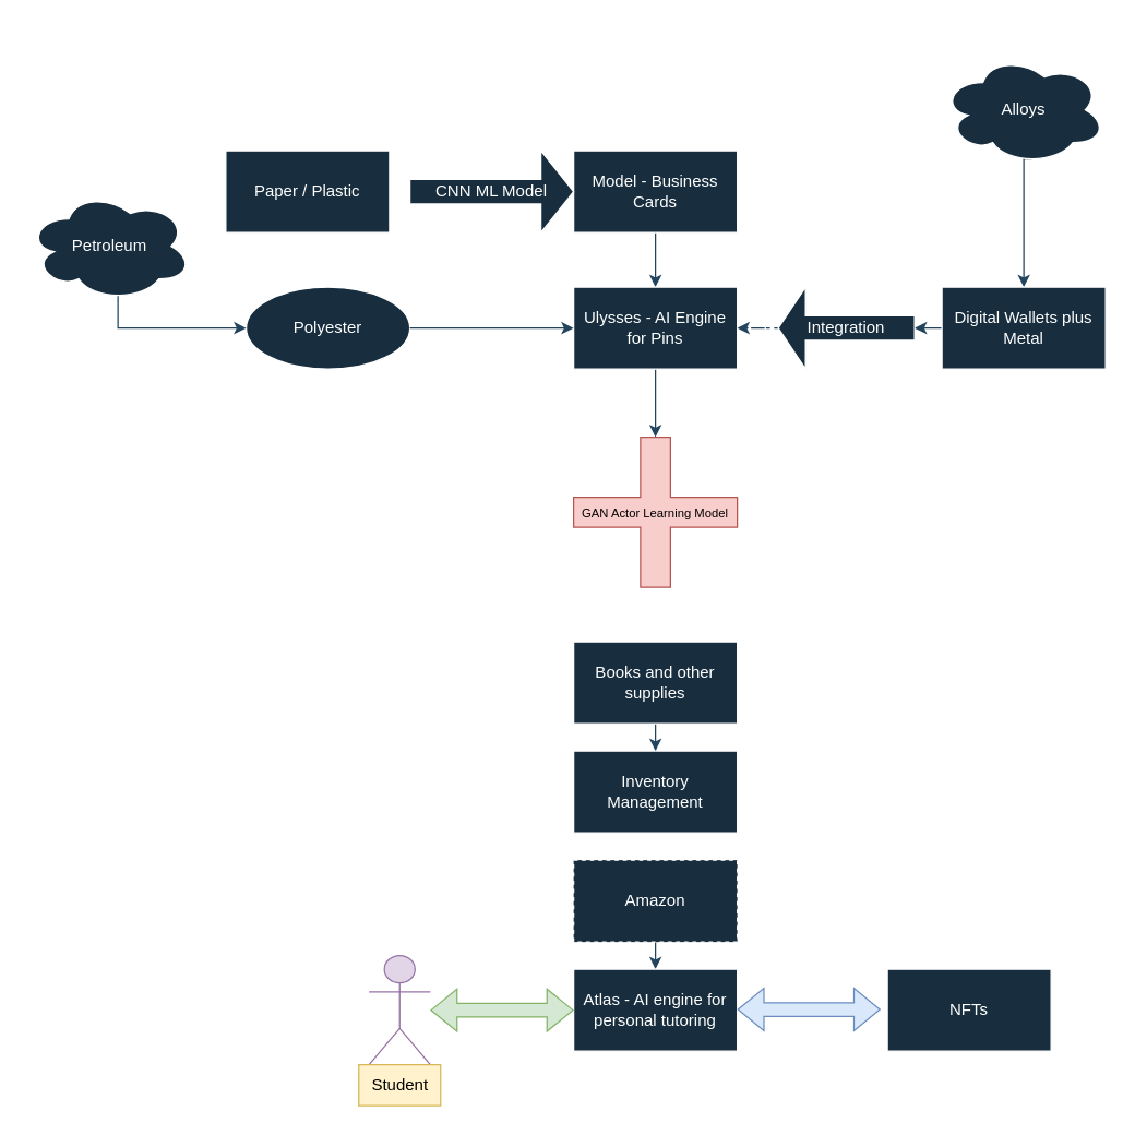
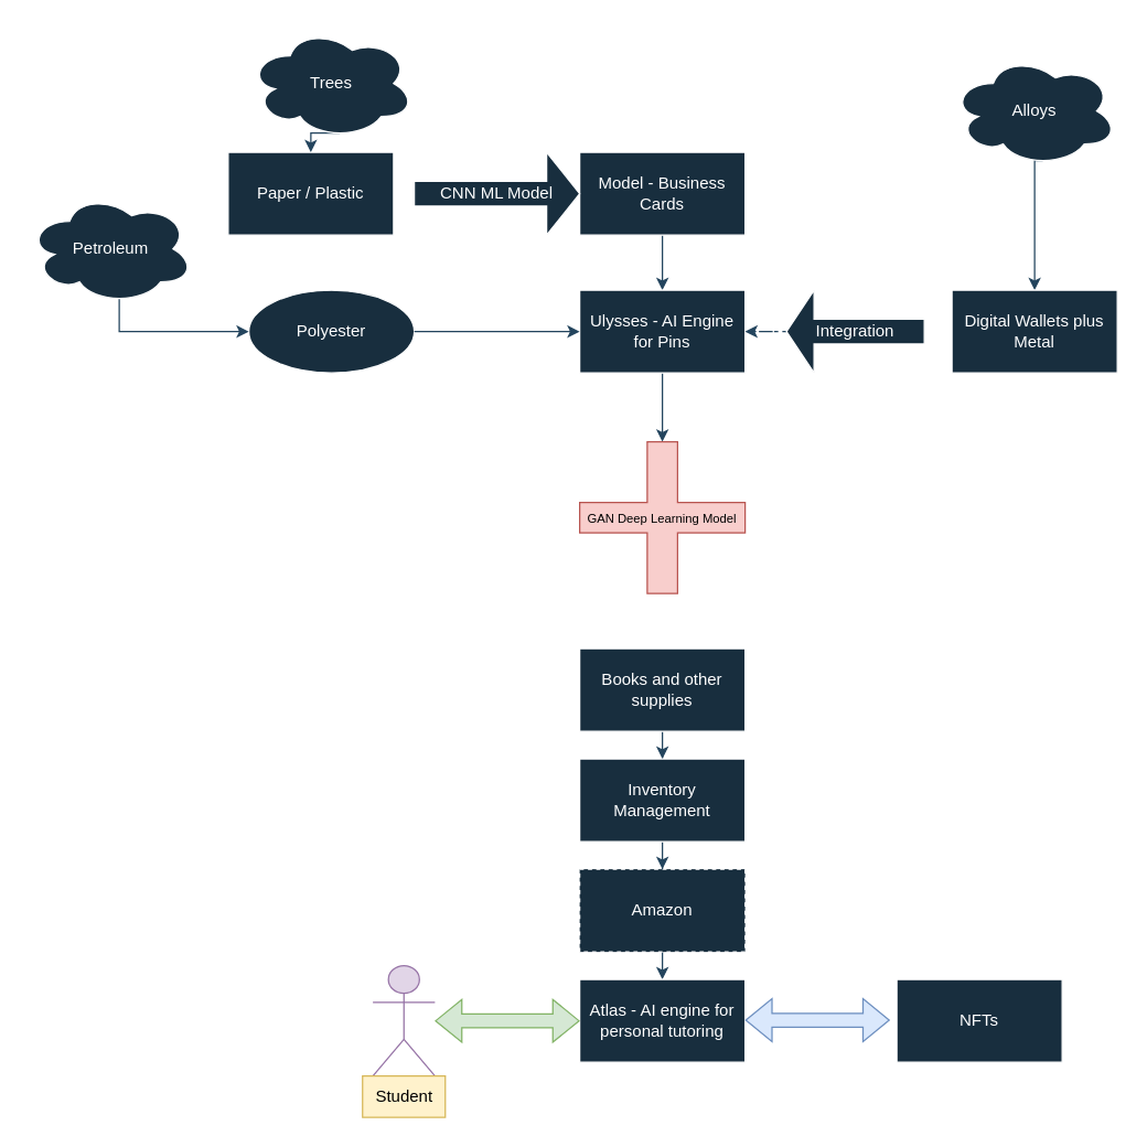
  <mxCell id="0" />
  <mxCell id="1" parent="0" />
  <mxCell id="2" style="edgeStyle=orthogonalEdgeStyle;rounded=0;orthogonalLoop=1;jettySize=auto;html=1;exitX=0.5;exitY=1;exitDx=0;exitDy=0;entryX=0.5;entryY=0;entryDx=0;entryDy=0;strokeColor=#23445D;" edge="1" parent="1" source="3" target="27"><mxGeometry relative="1" as="geometry" /></mxCell>
  <mxCell id="3" value="Amazon" style="rounded=0;whiteSpace=wrap;html=1;labelBackgroundColor=none;fillColor=#182E3E;strokeColor=#FFFFFF;fontColor=#FFFFFF;dashed=1;" vertex="1" parent="1"><mxGeometry x="420" y="630" width="120" height="60" as="geometry" /></mxCell>
  <mxCell id="4" value="Polyester " style="ellipse;whiteSpace=wrap;html=1;labelBackgroundColor=none;fillColor=#182E3E;strokeColor=#FFFFFF;fontColor=#FFFFFF;" vertex="1" parent="1"><mxGeometry x="180" y="210" width="120" height="60" as="geometry" /></mxCell>
  <mxCell id="5" value="" style="edgeStyle=orthogonalEdgeStyle;rounded=0;orthogonalLoop=1;jettySize=auto;html=1;strokeColor=#23445D;" edge="1" parent="1" source="6" target="15"><mxGeometry relative="1" as="geometry" /></mxCell>
  <mxCell id="6" value="Books and other supplies" style="rounded=0;whiteSpace=wrap;html=1;labelBackgroundColor=none;fillColor=#182E3E;strokeColor=#FFFFFF;fontColor=#FFFFFF;" vertex="1" parent="1"><mxGeometry x="420" y="470" width="120" height="60" as="geometry" /></mxCell>
  <mxCell id="7" value="Paper / Plastic" style="rounded=0;whiteSpace=wrap;html=1;labelBackgroundColor=none;fillColor=#182E3E;strokeColor=#FFFFFF;fontColor=#FFFFFF;" vertex="1" parent="1"><mxGeometry x="165" y="110" width="120" height="60" as="geometry" /></mxCell>
  <mxCell id="8" value="" style="edgeStyle=orthogonalEdgeStyle;rounded=0;orthogonalLoop=1;jettySize=auto;html=1;strokeColor=#23445D;" edge="1" parent="1" source="9" target="19"><mxGeometry relative="1" as="geometry" /></mxCell>
  <mxCell id="9" value="Model - Business Cards" style="rounded=0;whiteSpace=wrap;html=1;labelBackgroundColor=none;fillColor=#182E3E;strokeColor=#FFFFFF;fontColor=#FFFFFF;" vertex="1" parent="1"><mxGeometry x="420" y="110" width="120" height="60" as="geometry" /></mxCell>
+ <mxCell id="10" style="edgeStyle=orthogonalEdgeStyle;rounded=0;orthogonalLoop=1;jettySize=auto;html=1;exitX=0.55;exitY=0.95;exitDx=0;exitDy=0;exitPerimeter=0;entryX=0.5;entryY=0;entryDx=0;entryDy=0;labelBackgroundColor=none;strokeColor=#23445D;fontColor=default;" edge="1" parent="1" source="11" target="7"><mxGeometry relative="1" as="geometry" /></mxCell>
+ <mxCell id="11" value="Trees" style="ellipse;shape=cloud;whiteSpace=wrap;html=1;labelBackgroundColor=none;fillColor=#182E3E;strokeColor=#FFFFFF;fontColor=#FFFFFF;" vertex="1" parent="1"><mxGeometry x="180" y="20" width="120" height="80" as="geometry" /></mxCell>
  <mxCell id="12" style="edgeStyle=orthogonalEdgeStyle;rounded=0;orthogonalLoop=1;jettySize=auto;html=1;exitX=0.55;exitY=0.95;exitDx=0;exitDy=0;exitPerimeter=0;entryX=0;entryY=0.5;entryDx=0;entryDy=0;labelBackgroundColor=none;strokeColor=#23445D;fontColor=default;" edge="1" parent="1" source="13" target="4"><mxGeometry relative="1" as="geometry"><Array as="points"><mxPoint x="86" y="240" /></Array></mxGeometry></mxCell>
  <mxCell id="13" value="Petroleum" style="ellipse;shape=cloud;whiteSpace=wrap;html=1;labelBackgroundColor=none;fillColor=#182E3E;strokeColor=#FFFFFF;fontColor=#FFFFFF;" vertex="1" parent="1"><mxGeometry x="20" y="140" width="120" height="80" as="geometry" /></mxCell>
+ <mxCell id="14" value="" style="edgeStyle=orthogonalEdgeStyle;rounded=0;orthogonalLoop=1;jettySize=auto;html=1;strokeColor=#23445D;" edge="1" parent="1" source="15" target="3"><mxGeometry relative="1" as="geometry" /></mxCell>
  <mxCell id="15" value="Inventory Management" style="rounded=0;whiteSpace=wrap;html=1;labelBackgroundColor=none;fillColor=#182E3E;strokeColor=#FFFFFF;fontColor=#FFFFFF;" vertex="1" parent="1"><mxGeometry x="420" y="550" width="120" height="60" as="geometry" /></mxCell>
  <mxCell id="16" style="edgeStyle=orthogonalEdgeStyle;rounded=0;orthogonalLoop=1;jettySize=auto;html=1;exitX=0.55;exitY=0.95;exitDx=0;exitDy=0;exitPerimeter=0;strokeColor=#23445D;" edge="1" parent="1" source="17" target="21"><mxGeometry relative="1" as="geometry"><mxPoint x="754" y="140" as="targetPoint" /><Array as="points"><mxPoint x="750" y="116" /></Array></mxGeometry></mxCell>
  <mxCell id="17" value="Alloys" style="ellipse;shape=cloud;whiteSpace=wrap;html=1;labelBackgroundColor=none;fillColor=#182E3E;strokeColor=#FFFFFF;fontColor=#FFFFFF;" vertex="1" parent="1"><mxGeometry x="690" y="40" width="120" height="80" as="geometry" /></mxCell>
  <mxCell id="18" value="" style="edgeStyle=orthogonalEdgeStyle;rounded=0;orthogonalLoop=1;jettySize=auto;html=1;strokeColor=#23445D;" edge="1" parent="1" source="19" target="26"><mxGeometry relative="1" as="geometry" /></mxCell>
  <mxCell id="19" value="Ulysses - AI Engine for Pins" style="rounded=0;whiteSpace=wrap;html=1;labelBackgroundColor=none;fillColor=#182E3E;strokeColor=#FFFFFF;fontColor=#FFFFFF;" vertex="1" parent="1"><mxGeometry x="420" y="210" width="120" height="60" as="geometry" /></mxCell>
- <mxCell id="20" value="" style="edgeStyle=orthogonalEdgeStyle;rounded=0;orthogonalLoop=1;jettySize=auto;html=1;labelBackgroundColor=none;strokeColor=#23445D;fontColor=default;" edge="1" parent="1" source="21" target="24"><mxGeometry relative="1" as="geometry" /></mxCell>
  <mxCell id="21" value="&lt;div&gt;Digital Wallets plus Metal&lt;/div&gt;" style="rounded=0;whiteSpace=wrap;html=1;labelBackgroundColor=none;fillColor=#182E3E;strokeColor=#FFFFFF;fontColor=#FFFFFF;" vertex="1" parent="1"><mxGeometry x="690" y="210" width="120" height="60" as="geometry" /></mxCell>
  <mxCell id="22" value="CNN ML Model" style="shape=singleArrow;whiteSpace=wrap;html=1;labelBackgroundColor=none;fillColor=#182E3E;strokeColor=#FFFFFF;fontColor=#FFFFFF;" vertex="1" parent="1"><mxGeometry x="300" y="110" width="120" height="60" as="geometry" /></mxCell>
  <mxCell id="23" value="" style="edgeStyle=orthogonalEdgeStyle;rounded=0;orthogonalLoop=1;jettySize=auto;html=1;strokeColor=#23445D;dashed=1;" edge="1" parent="1" source="24" target="19"><mxGeometry relative="1" as="geometry" /></mxCell>
  <mxCell id="24" value="Integration" style="shape=singleArrow;direction=west;whiteSpace=wrap;html=1;labelBackgroundColor=none;fillColor=#182E3E;strokeColor=#FFFFFF;fontColor=#FFFFFF;" vertex="1" parent="1"><mxGeometry x="570" y="210" width="100" height="60" as="geometry" /></mxCell>
  <mxCell id="25" value="" style="endArrow=classic;html=1;rounded=0;strokeColor=#23445D;exitX=1;exitY=0.5;exitDx=0;exitDy=0;entryX=0;entryY=0.5;entryDx=0;entryDy=0;" edge="1" parent="1" source="4" target="19"><mxGeometry width="50" height="50" relative="1" as="geometry"><mxPoint x="260" y="290" as="sourcePoint" /><mxPoint x="310" y="240" as="targetPoint" /></mxGeometry></mxCell>
- <mxCell id="26" value="&lt;font style=&quot;font-size: 9px;&quot;&gt;GAN Actor Learning Model&lt;/font&gt;" style="shape=cross;whiteSpace=wrap;html=1;strokeColor=#b85450;fillColor=#f8cecc;" vertex="1" parent="1"><mxGeometry x="420" y="320" width="120" height="110" as="geometry" /></mxCell>
+ <mxCell id="26" value="&lt;font style=&quot;font-size: 9px;&quot;&gt;GAN Deep Learning Model&lt;/font&gt;" style="shape=cross;whiteSpace=wrap;html=1;strokeColor=#b85450;fillColor=#f8cecc;" vertex="1" parent="1"><mxGeometry x="420" y="320" width="120" height="110" as="geometry" /></mxCell>
  <mxCell id="27" value="Atlas - AI engine for personal tutoring" style="rounded=0;whiteSpace=wrap;html=1;labelBackgroundColor=none;fillColor=#182E3E;strokeColor=#FFFFFF;fontColor=#FFFFFF;" vertex="1" parent="1"><mxGeometry x="420" y="710" width="120" height="60" as="geometry" /></mxCell>
  <mxCell id="28" value="Actor" style="shape=umlActor;verticalLabelPosition=bottom;verticalAlign=top;html=1;outlineConnect=0;strokeColor=#9673a6;fillColor=#e1d5e7;" vertex="1" parent="1"><mxGeometry x="270" y="700" width="45" height="80" as="geometry" /></mxCell>
  <mxCell id="29" value="Student" style="text;html=1;strokeColor=#d6b656;fillColor=#fff2cc;align=center;verticalAlign=middle;whiteSpace=wrap;rounded=0;" vertex="1" parent="1"><mxGeometry x="262.5" y="780" width="60" height="30" as="geometry" /></mxCell>
  <mxCell id="30" value="" style="shape=flexArrow;endArrow=classic;startArrow=classic;html=1;rounded=0;strokeColor=#82b366;entryX=0;entryY=0.5;entryDx=0;entryDy=0;fillColor=#d5e8d4;" edge="1" parent="1" source="28" target="27"><mxGeometry width="100" height="100" relative="1" as="geometry"><mxPoint x="230" y="870" as="sourcePoint" /><mxPoint x="330" y="770" as="targetPoint" /></mxGeometry></mxCell>
  <mxCell id="31" value="" style="shape=flexArrow;endArrow=classic;startArrow=classic;html=1;rounded=0;strokeColor=#6c8ebf;entryX=0;entryY=0.5;entryDx=0;entryDy=0;fillColor=#dae8fc;" edge="1" parent="1"><mxGeometry width="100" height="100" relative="1" as="geometry"><mxPoint x="540" y="739.5" as="sourcePoint" /><mxPoint x="645" y="739.5" as="targetPoint" /></mxGeometry></mxCell>
  <mxCell id="32" value="NFTs" style="rounded=0;whiteSpace=wrap;html=1;strokeColor=#FFFFFF;fontColor=#FFFFFF;fillColor=#182E3E;" vertex="1" parent="1"><mxGeometry x="650" y="710" width="120" height="60" as="geometry" /></mxCell>
